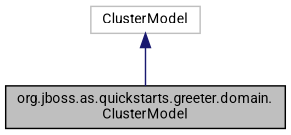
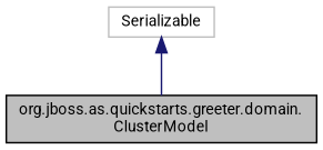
  digraph {
    fontname=Roboto
    node [fontname=Roboto fontsize=10 shape=record style=filled]
    n1 [color=black fillcolor=grey75 fontcolor=black height=0.2 label="org.jboss.as.quickstarts.greeter.domain.\lClusterModel" width=0.4]
-   n2 [color=grey75 fillcolor=white height=0.2 label=ClusterModel width=0.4]
+   n2 [color=grey75 fillcolor=white height=0.2 label=Serializable width=0.4]
    n2 -> n1 [color=midnightblue dir=back fontname=Roboto fontsize=10 labelfontname=Helvetica labelfontsize=10 style=solid]
  }
